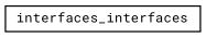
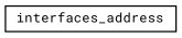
  digraph {
    rankdir=LR
    fontname="Roboto Mono"
-   n1 [color=black fillcolor=white fontname="Roboto Mono" fontsize=10 height=0.2 label=interfaces_interfaces shape=record style=filled width=0.4]
+   n1 [color=black fillcolor=white fontname="Roboto Mono" fontsize=10 height=0.2 label=interfaces_address shape=record style=filled width=0.4]
  }
